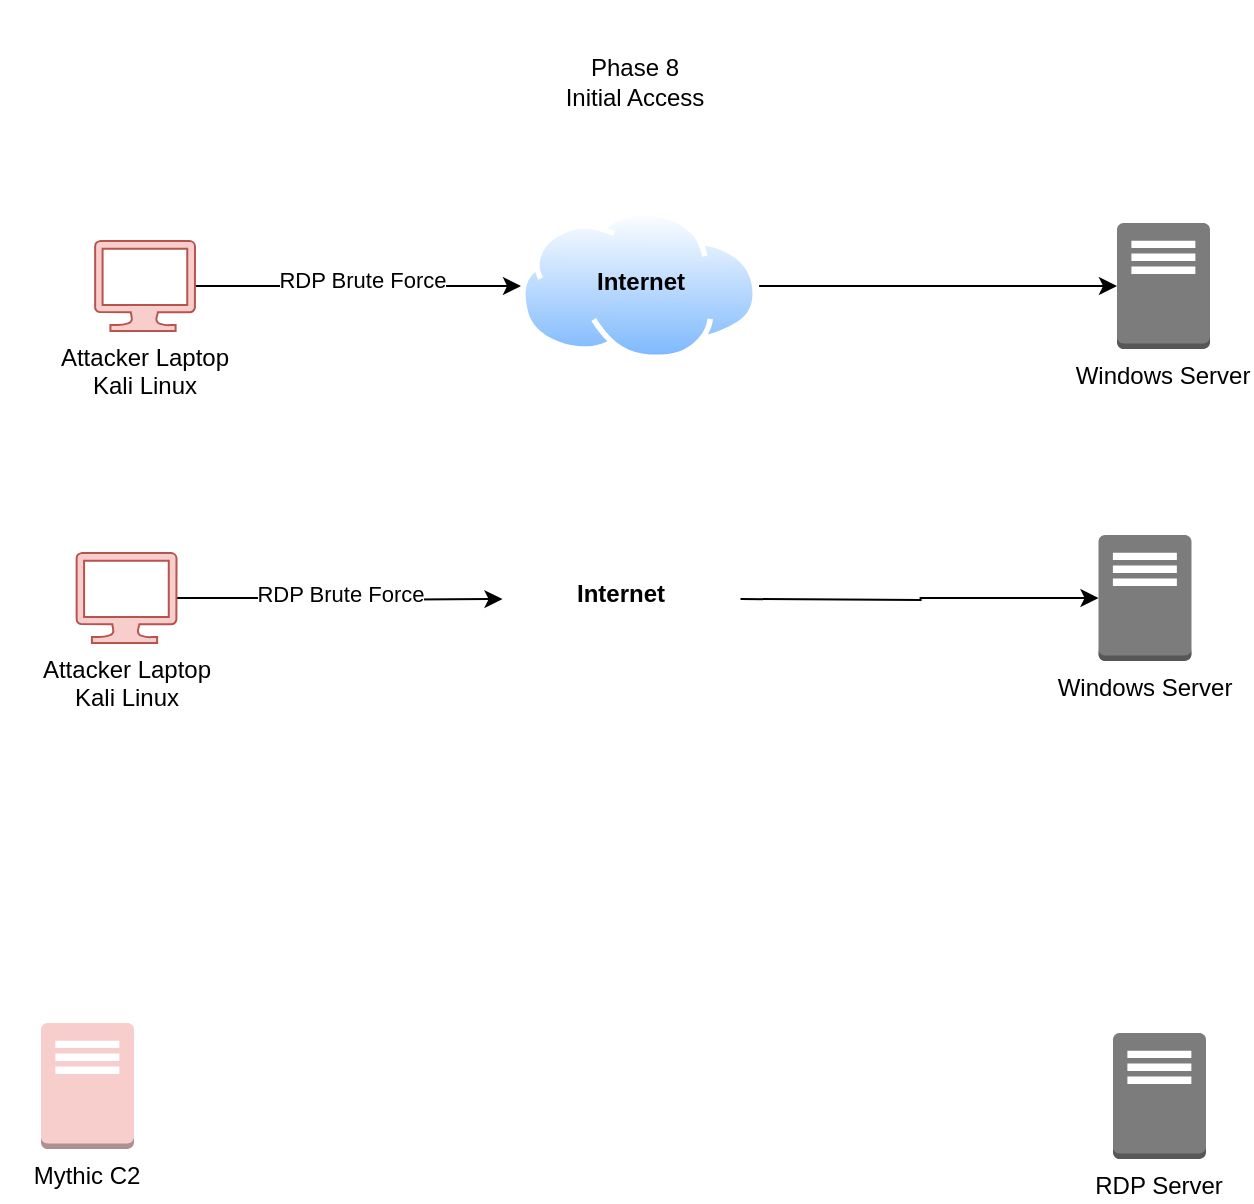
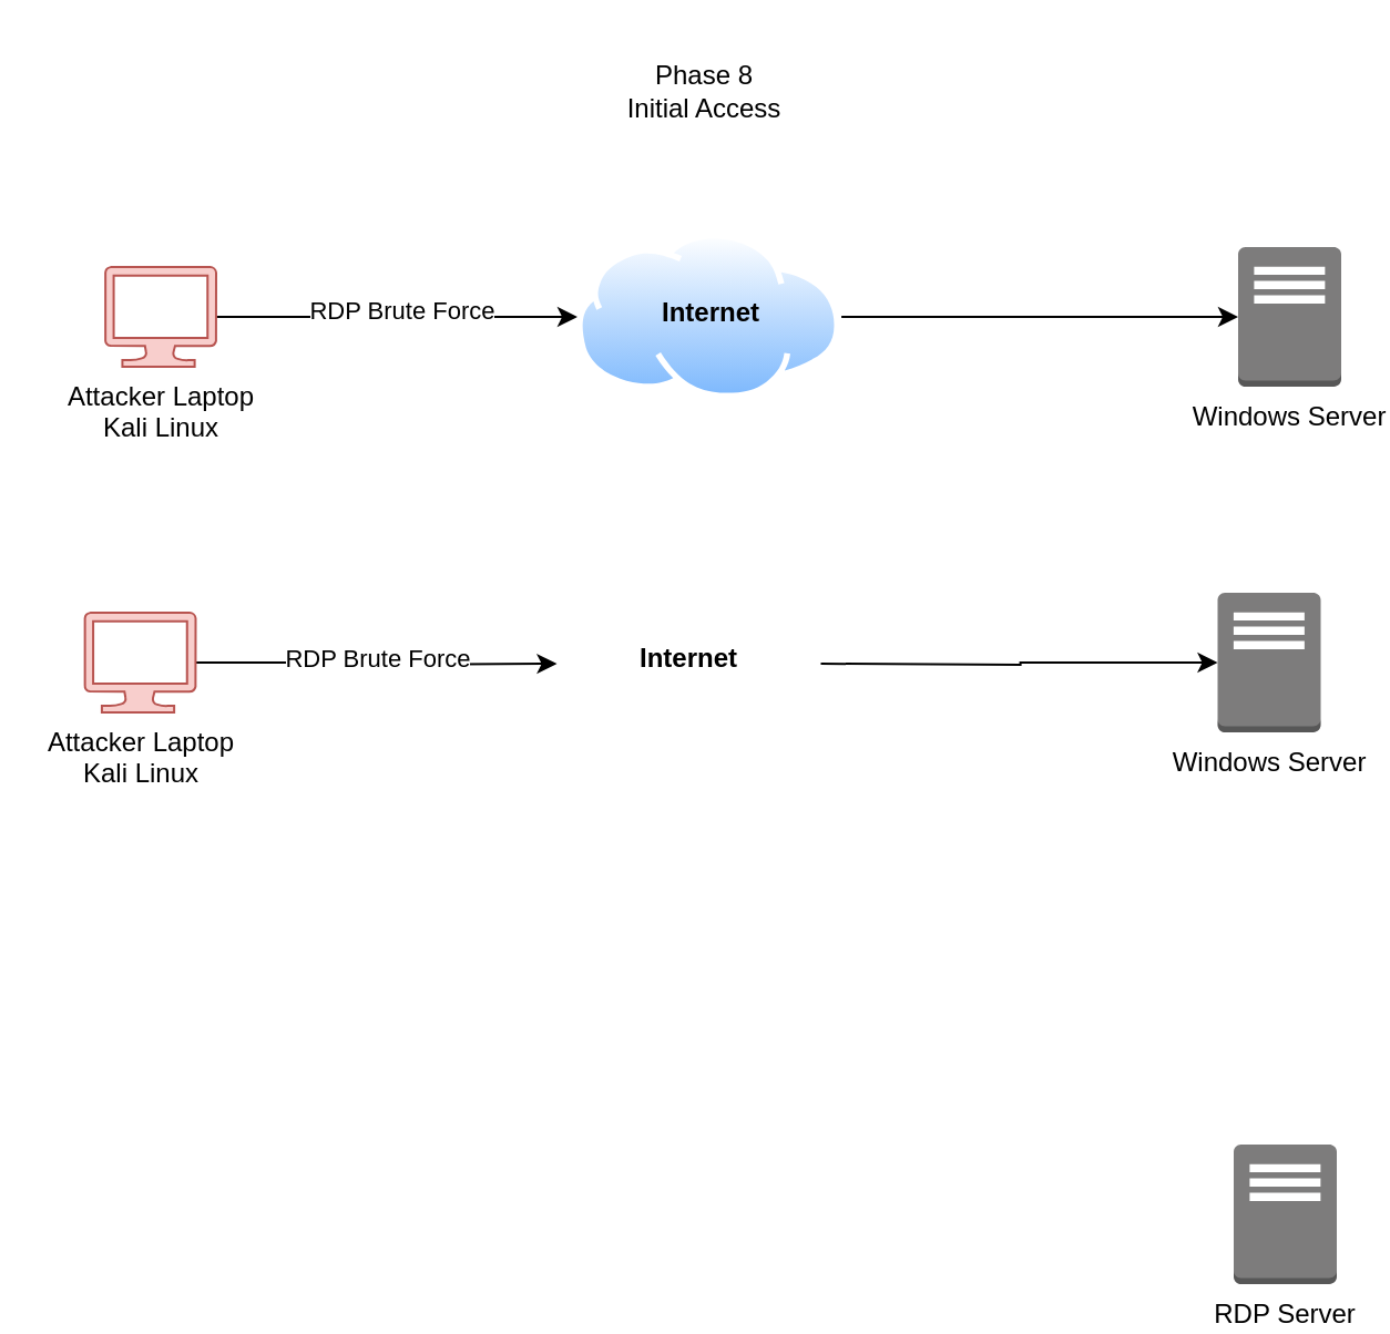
  <mxCell id="0" />
  <mxCell id="1" parent="0" />
- <mxCell id="2" value="Mythic C2" style="outlineConnect=0;dashed=0;verticalLabelPosition=bottom;verticalAlign=top;align=center;html=1;shape=mxgraph.aws3.traditional_server;fillColor=#f8cecc;strokeColor=#b85450;" vertex="1" parent="1"><mxGeometry x="20" y="511" width="46.5" height="63" as="geometry" /></mxCell>
  <mxCell id="3" value="RDP Server" style="outlineConnect=0;dashed=0;verticalLabelPosition=bottom;verticalAlign=top;align=center;html=1;shape=mxgraph.aws3.traditional_server;fillColor=#7D7C7C;gradientColor=none;" vertex="1" parent="1"><mxGeometry x="556" y="516" width="46.5" height="63" as="geometry" /></mxCell>
  <mxCell id="4" value="Windows Server" style="outlineConnect=0;dashed=0;verticalLabelPosition=bottom;verticalAlign=top;align=center;html=1;shape=mxgraph.aws3.traditional_server;fillColor=#7D7C7C;gradientColor=none;" vertex="1" parent="1"><mxGeometry x="558" y="111" width="46.5" height="63" as="geometry" /></mxCell>
  <mxCell id="5" style="edgeStyle=orthogonalEdgeStyle;rounded=0;orthogonalLoop=1;jettySize=auto;html=1;" edge="1" parent="1" source="7" target="9"><mxGeometry relative="1" as="geometry" /></mxCell>
  <mxCell id="6" value="RDP Brute Force" style="edgeLabel;html=1;align=center;verticalAlign=middle;resizable=0;points=[];" vertex="1" connectable="0" parent="5"><mxGeometry x="0.018" y="4" relative="1" as="geometry"><mxPoint y="1" as="offset" /></mxGeometry></mxCell>
  <mxCell id="7" value="Attacker Laptop &lt;br&gt;Kali Linux" style="verticalLabelPosition=bottom;html=1;verticalAlign=top;align=center;strokeColor=#b85450;fillColor=#f8cecc;shape=mxgraph.azure.computer;pointerEvents=1;" vertex="1" parent="1"><mxGeometry x="47" y="120" width="50" height="45" as="geometry" /></mxCell>
  <mxCell id="8" style="edgeStyle=orthogonalEdgeStyle;rounded=0;orthogonalLoop=1;jettySize=auto;html=1;" edge="1" parent="1" source="9" target="4"><mxGeometry relative="1" as="geometry" /></mxCell>
  <mxCell id="9" value="" style="image;aspect=fixed;perimeter=ellipsePerimeter;html=1;align=center;shadow=0;dashed=0;spacingTop=3;image=img/lib/active_directory/internet_cloud.svg;" vertex="1" parent="1"><mxGeometry x="260" y="105" width="119.05" height="75" as="geometry" /></mxCell>
  <mxCell id="10" value="Phase 8&lt;br&gt;Initial Access" style="text;html=1;align=center;verticalAlign=middle;resizable=0;points=[];autosize=1;strokeColor=none;fillColor=none;" vertex="1" parent="1"><mxGeometry x="272" y="20" width="89" height="41" as="geometry" /></mxCell>
  <mxCell id="11" value="Internet" style="text;html=1;align=center;verticalAlign=middle;resizable=0;points=[];autosize=1;strokeColor=none;fillColor=none;fontStyle=1" vertex="1" parent="1"><mxGeometry x="290.53" y="128" width="58" height="26" as="geometry" /></mxCell>
  <mxCell id="12" value="Windows Server" style="outlineConnect=0;dashed=0;verticalLabelPosition=bottom;verticalAlign=top;align=center;html=1;shape=mxgraph.aws3.traditional_server;fillColor=#7D7C7C;gradientColor=none;" vertex="1" parent="1"><mxGeometry x="548.75" y="267" width="46.5" height="63" as="geometry" /></mxCell>
  <mxCell id="13" style="edgeStyle=orthogonalEdgeStyle;rounded=0;orthogonalLoop=1;jettySize=auto;html=1;" edge="1" source="15" parent="1"><mxGeometry relative="1" as="geometry"><mxPoint x="250.75" y="299" as="targetPoint" /></mxGeometry></mxCell>
  <mxCell id="14" value="RDP Brute Force" style="edgeLabel;html=1;align=center;verticalAlign=middle;resizable=0;points=[];" vertex="1" connectable="0" parent="13"><mxGeometry x="0.018" y="4" relative="1" as="geometry"><mxPoint y="1" as="offset" /></mxGeometry></mxCell>
  <mxCell id="15" value="Attacker Laptop &lt;br&gt;Kali Linux" style="verticalLabelPosition=bottom;html=1;verticalAlign=top;align=center;strokeColor=#b85450;fillColor=#f8cecc;shape=mxgraph.azure.computer;pointerEvents=1;" vertex="1" parent="1"><mxGeometry x="37.75" y="276" width="50" height="45" as="geometry" /></mxCell>
  <mxCell id="16" style="edgeStyle=orthogonalEdgeStyle;rounded=0;orthogonalLoop=1;jettySize=auto;html=1;" edge="1" target="12" parent="1"><mxGeometry relative="1" as="geometry"><mxPoint x="369.75" y="299" as="sourcePoint" /></mxGeometry></mxCell>
  <mxCell id="17" value="Internet" style="text;html=1;align=center;verticalAlign=middle;resizable=0;points=[];autosize=1;strokeColor=none;fillColor=none;fontStyle=1" vertex="1" parent="1"><mxGeometry x="281.28" y="284" width="58" height="26" as="geometry" /></mxCell>
